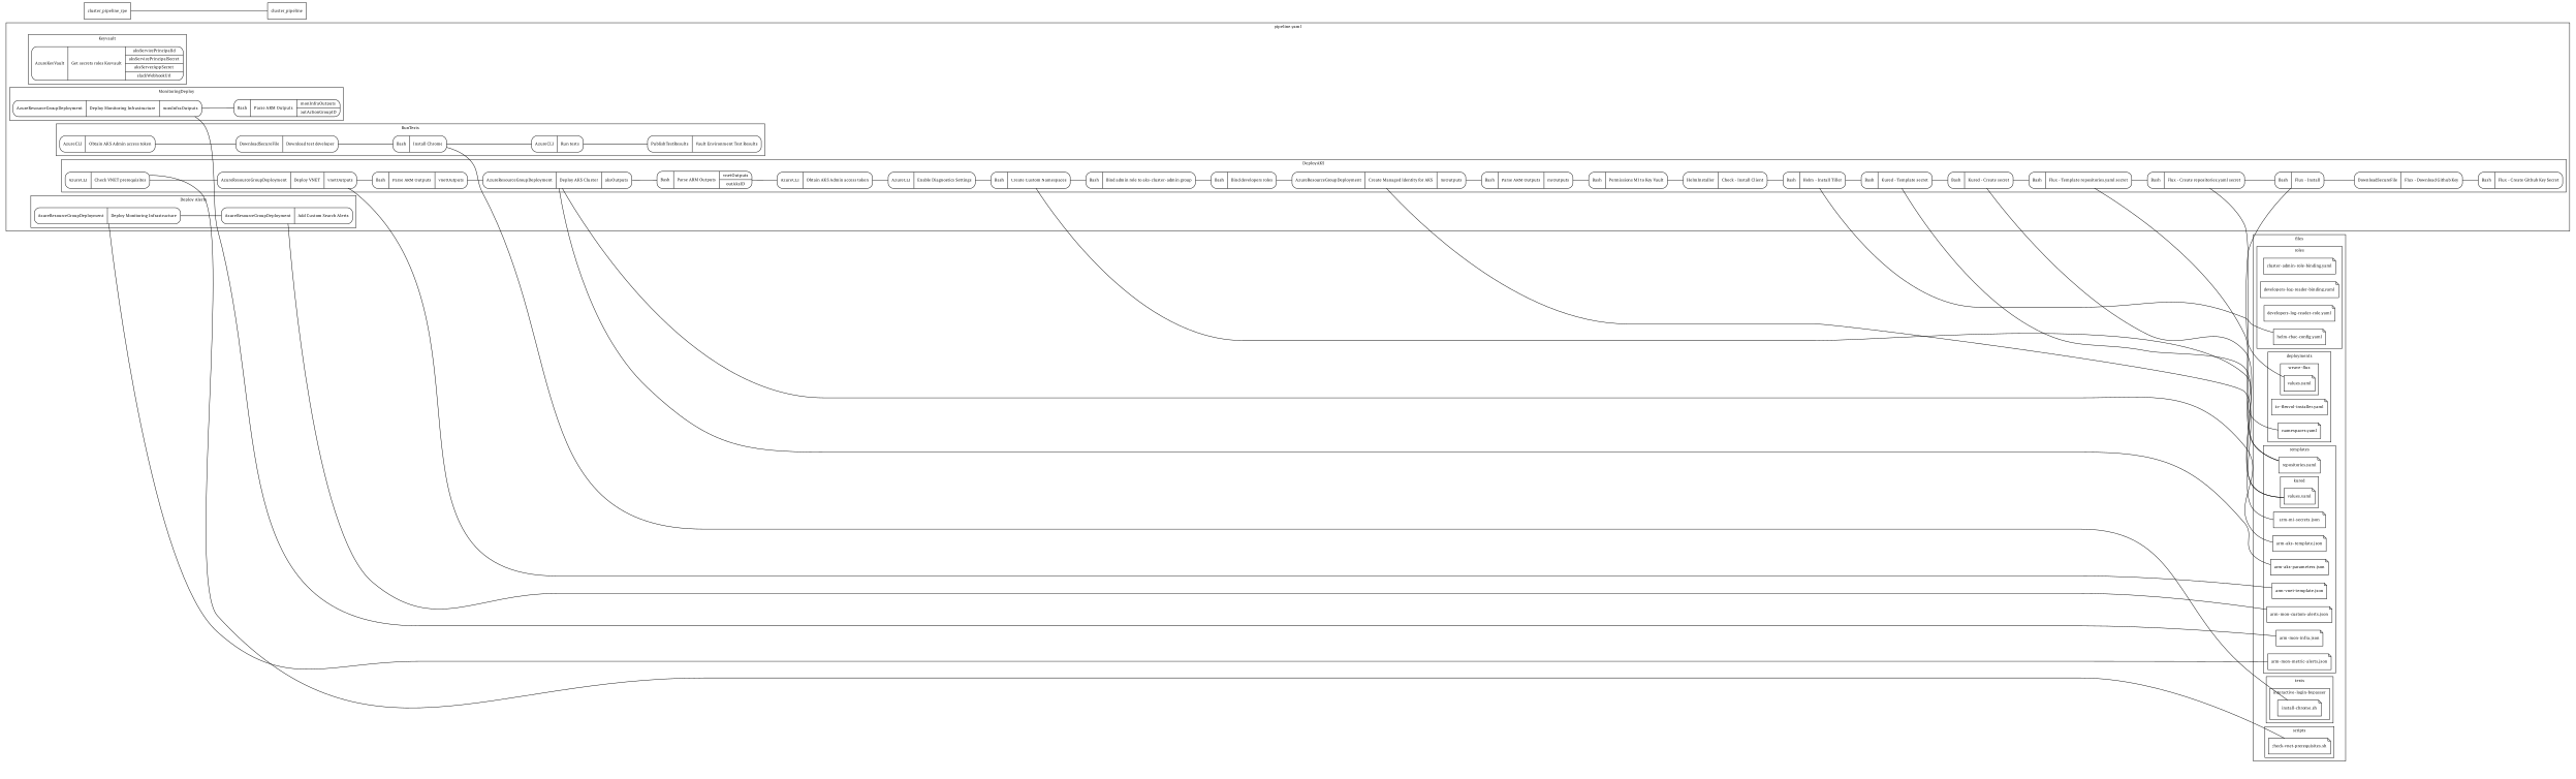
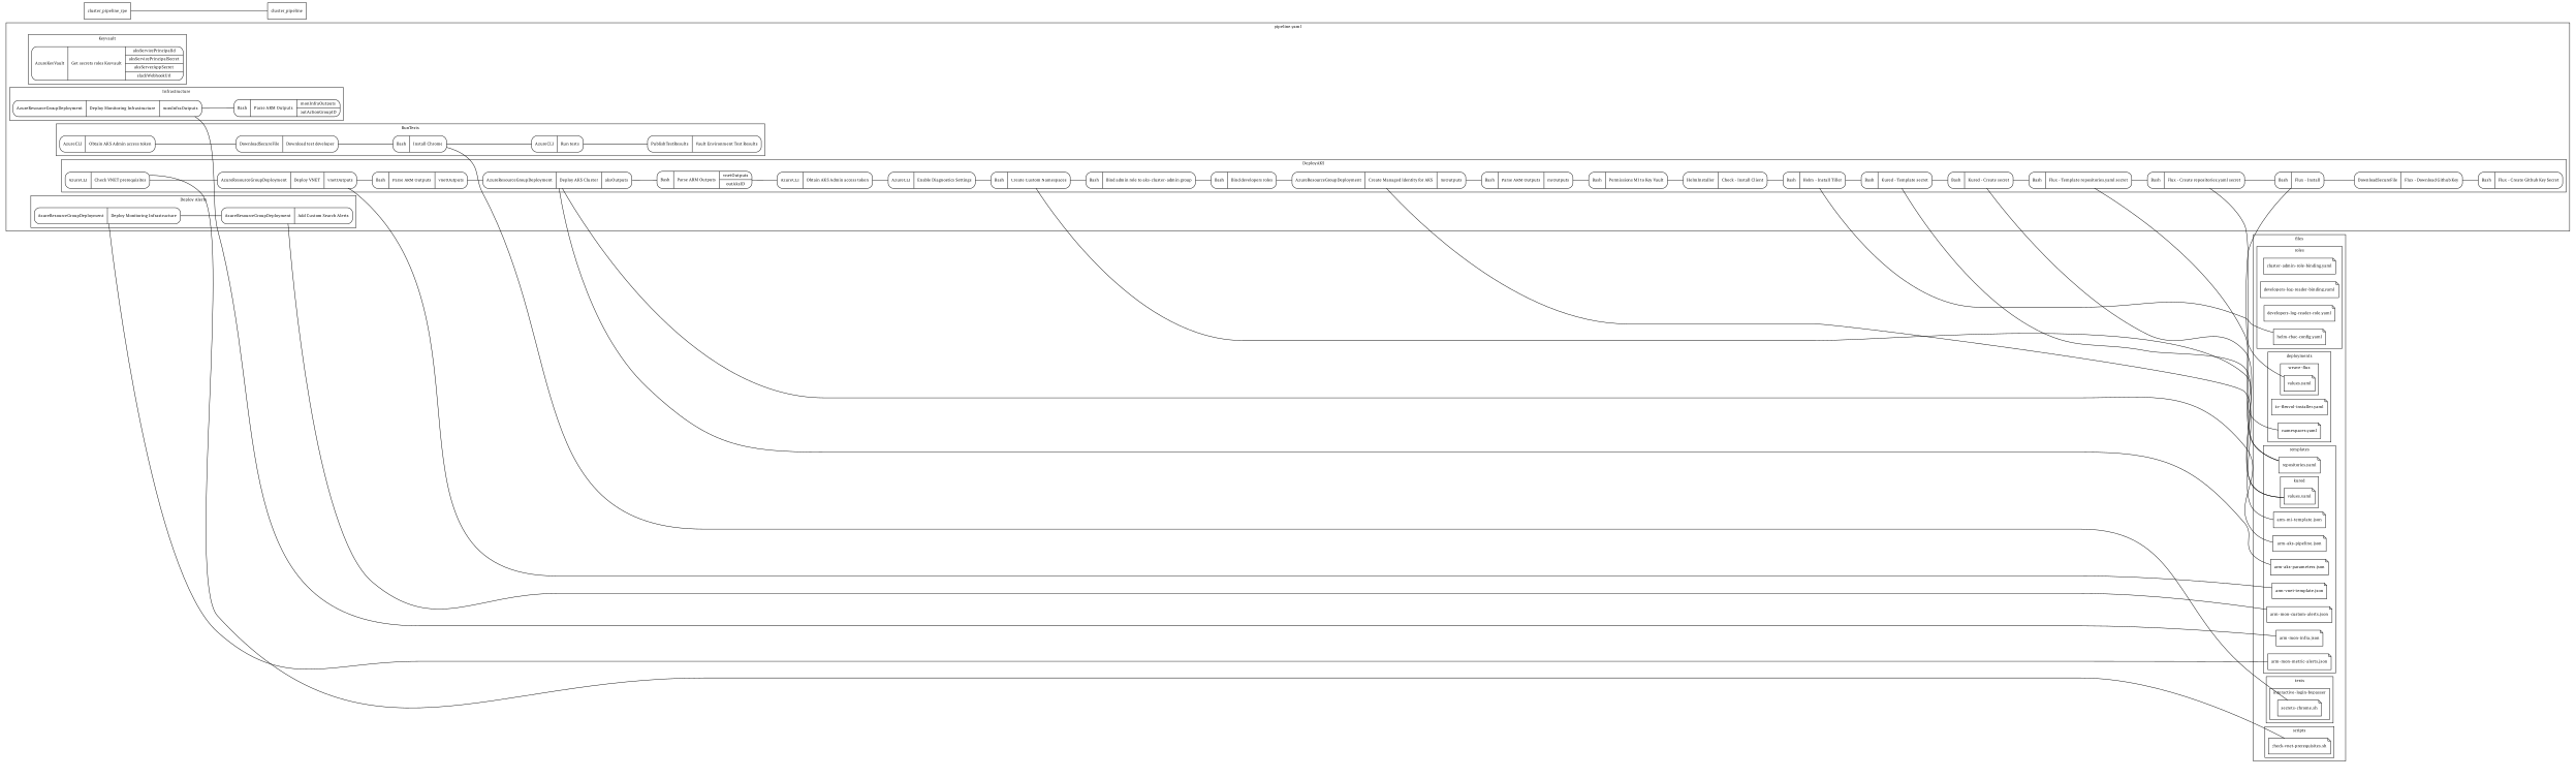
  graph {
    compound=true
    fontname="PT Serif"
    fontsize=10
    rankdir=LR
    node [fontname="PT Serif" fontsize=10 shape=Mrecord]
    edge [fontname="PT Serif"]
    n1 [label="{AzureKeyVault|Get secrets roles Keyvault|{aksServicePrincipalId|aksServicePrincipalSecret|aksServerAppSecret|slackWebhookUrl}}"]
    n2 [label="{AzureResourceGroupDeployment|Deploy Monitoring Infrastructure|monInfraOutputs}}"]
    n3 [label="{Bash|Parse ARM Outputs|{monInfraOutputs|outActionGroupID}}"]
    n4 [label="{AzureCLI|Check VNET prerequisites}}"]
    n5 [label="{AzureResourceGroupDeployment|Deploy VNET|vnetOutputs}}"]
    n6 [label="{Bash|Parse ARM Outputs|{vnetOutputs}}"]
    n7 [label="{AzureResourceGroupDeployment|Deploy AKS Cluster|aksOutputs}}"]
    n8 [label="{Bash|Parse ARM Outputs|{vnetOutputs|outAksID}}"]
    n9 [label="{AzureCLI|Obtain AKS Admin access token}}"]
    n10 [label="{AzureCLI|Enable Diagnostics Settings}}"]
    n11 [label="{Bash|Create Custom Namespaces}}"]
    n12 [label="{Bash|Bind admin role to aks-cluster-admin group}}"]
    n13 [label="{Bash|Bind developers roles}}"]
    n14 [label="{AzureResourceGroupDeployment|Create Managed Identity for AKS|miOutputs}}"]
    n15 [label="{Bash|Parse ARM Outputs|{miOutputs}}"]
    n16 [label="{Bash|Permissions MI to Key Vault}}"]
    n17 [label="{HelmInstaller|Check - Install Client}}"]
    n18 [label="{Bash|Helm - Install Tiller}}"]
    n19 [label="{Bash|Kured - Template secret}}"]
    n20 [label="{Bash|Kured - Create secret}}"]
    n21 [label="{Bash|Flux - Template repositories.yaml secret}}"]
    n22 [label="{Bash|Flux - Create repositories.yaml secret}}"]
    n23 [label="{Bash|Flux - Install}}"]
    n24 [label="{DownloadSecureFile|Flux - Download Github Key}}"]
    n25 [label="{Bash|Flux - Create Github Key Secret}}"]
    n26 [label="{AzureResourceGroupDeployment|Deploy Monitoring Infrastructure}}"]
    n27 [label="{AzureResourceGroupDeployment|Add Custom Search Alerts}}"]
    n28 [label="{AzureCLI|Obtain AKS Admin access token}}"]
    n29 [label="{DownloadSecureFile|Download test developer}}"]
    n30 [label="{Bash|Install Chrome}}"]
    n31 [label="{AzureCLI|Run tests}}"]
    n32 [label="{PublishTestResults|Vault Environment Test Results}}"]
-   n33 [label="install-chrome.sh" shape=note]
+   n33 [label="secrets-chrome.sh" shape=note]
    n34 [label="check-vnet-prerequisites.sh" shape=note]
    n35 [label="values.yaml" shape=note]
    n36 [label="kv-flexvol-installer.yaml" shape=note]
    n37 [label="namespaces.yaml" shape=note]
    n38 [label="cluster-admin-role-binding.yaml" shape=note]
    n39 [label="developers-log-reader-binding.yaml" shape=note]
    n40 [label="developers-log-reader-role.yaml" shape=note]
    n41 [label="helm-rbac-config.yaml" shape=note]
    n42 [label="values.yaml" shape=note]
    n43 [label="arm-mon-infra.json" shape=note]
    n44 [label="arm-vnet-template.json" shape=note]
-   n45 [label="arm-aks-template.json" shape=note]
+   n45 [label="arm-aks-pipeline.json" shape=note]
    n46 [label="arm-aks-parameters.json" shape=note]
    n47 [label="arm-mon-metric-alerts.json" shape=note]
    n48 [label="arm-mon-custom-alerts.json" shape=note]
-   n49 [label="arm-mi-secrets.json" shape=note]
+   n49 [label="arm-mi-template.json" shape=note]
    n50 [label="repositories.yaml" shape=note]
    cluster_pipeline_rpe [shape=record]
    cluster_pipeline [shape=record]
    subgraph cluster_1 {
      label="pipeline-rpe.yaml"
    }
    subgraph cluster_2 {
      label="pipeline.yaml"
      subgraph cluster_3 {
        label=Keyvault
        n1
      }
      subgraph cluster_4 {
-       label=MonitoringDeploy
+       label=Infrastructure
        n2
        n3
      }
      subgraph cluster_5 {
        label=DeployAKS
        n4
        n5
        n6
        n7
        n8
        n9
        n10
        n11
        n12
        n13
        n14
        n15
        n16
        n17
        n18
        n19
        n20
        n21
        n22
        n23
        n24
        n25
      }
      subgraph cluster_6 {
        label="Deploy Alerts"
        n26
        n27
      }
      subgraph cluster_7 {
        label=RunTests
        n28
        n29
        n30
        n31
        n32
      }
    }
    subgraph cluster_8 {
      label=files
      subgraph cluster_9 {
        label=tests
        subgraph cluster_10 {
          label="interactive-login-bypasser"
          n33
        }
      }
      subgraph cluster_11 {
        label=scripts
        n34
      }
      subgraph cluster_12 {
        label=deployments
        n36
        n37
        subgraph cluster_13 {
          label="weave-flux"
          n35
        }
      }
      subgraph cluster_14 {
        label=roles
        n38
        n39
        n40
        n41
      }
      subgraph cluster_15 {
        label=templates
        n43
        n44
        n45
        n46
        n47
        n48
        n49
        n50
        subgraph cluster_16 {
          label=kured
          n42
        }
      }
    }
    n2 -- n3
    n2 -- n43
    n4 -- n5
    n4 -- n34
    n5 -- n6
    n5 -- n44
    n6 -- n7
    n7 -- n8
    n7 -- n45
    n7 -- n46
    n8 -- n9
    n9 -- n10
    n10 -- n11
    n11 -- n12
    n11 -- n37
    n12 -- n13
    n13 -- n14
    n14 -- n15
    n14 -- n49
    n15 -- n16
    n16 -- n17
    n17 -- n18
    n18 -- n19
    n18 -- n41
    n19 -- n20
    n19 -- n42
    n20 -- n21
    n20 -- n42
    n21 -- n22
    n21 -- n50
    n22 -- n23
    n22 -- n50
    n23 -- n24
    n23 -- n35
    n24 -- n25
    n26 -- n27
    n26 -- n47
    n27 -- n48
    n28 -- n29
    n29 -- n30
    n30 -- n31
    n30 -- n33
    n31 -- n32
    cluster_pipeline_rpe -- cluster_pipeline
  }
